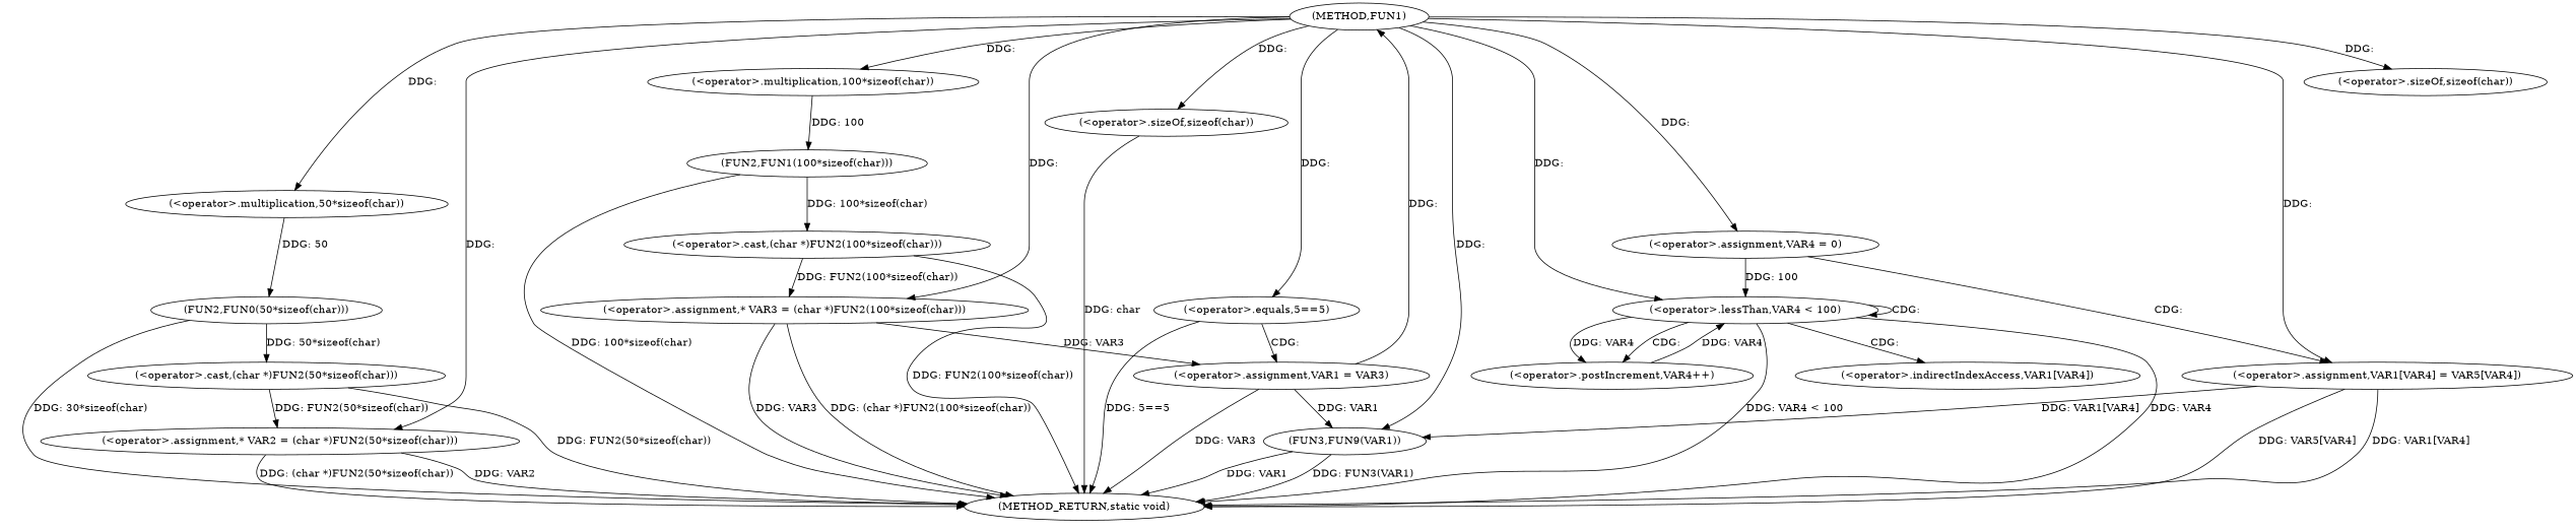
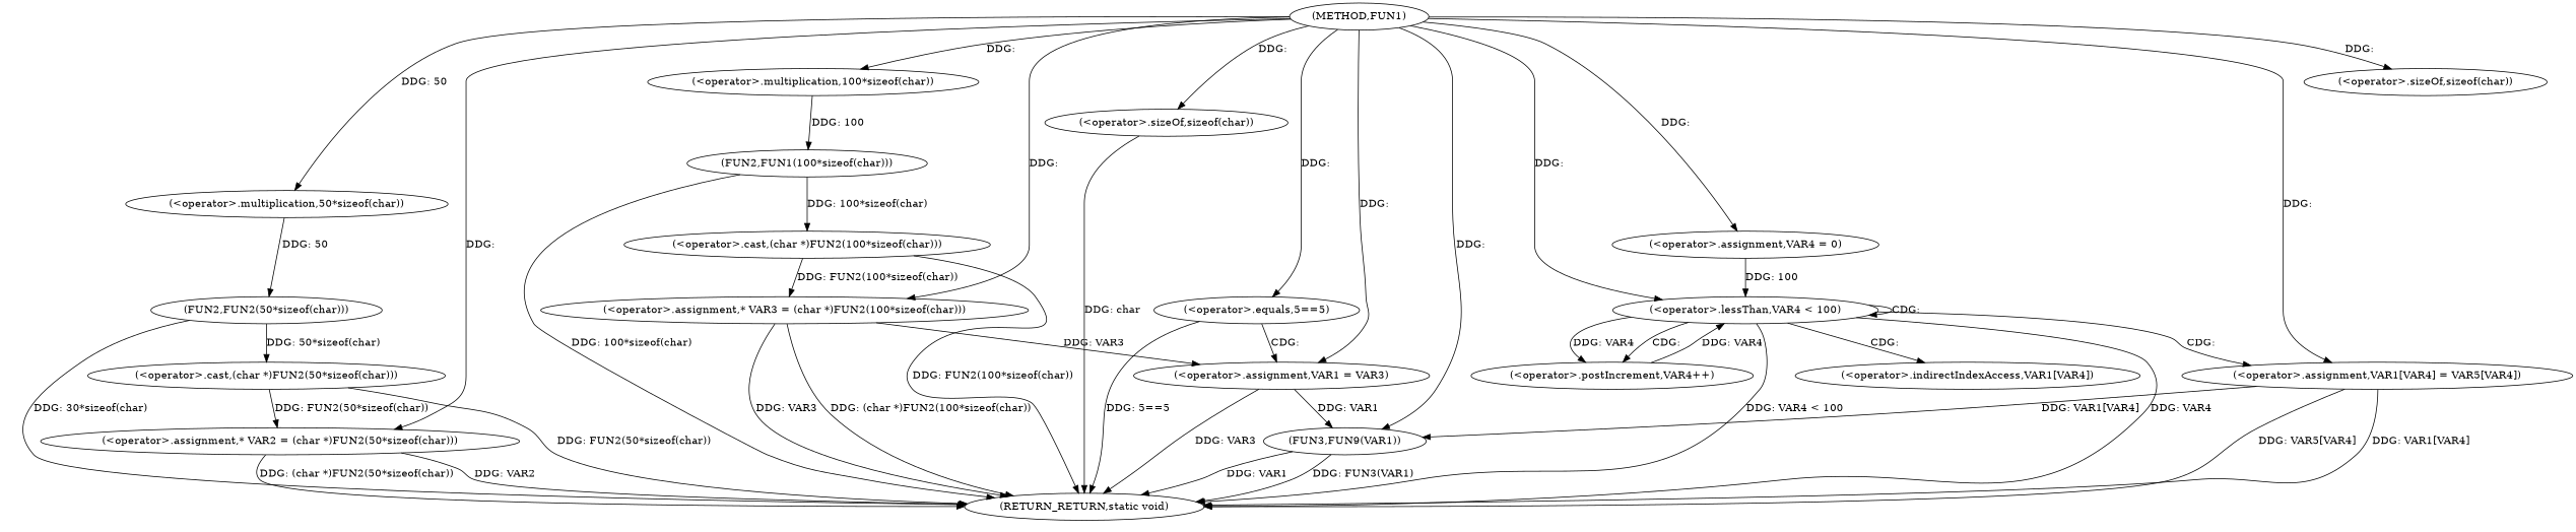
  digraph {
    n1 [label="(METHOD,FUN1)"]
    n2 [label="(<operator>.assignment,* VAR2 = (char *)FUN2(50*sizeof(char)))"]
    n3 [label="(<operator>.multiplication,50*sizeof(char))"]
    n4 [label="(<operator>.sizeOf,sizeof(char))"]
    n5 [label="(<operator>.assignment,* VAR3 = (char *)FUN2(100*sizeof(char)))"]
    n6 [label="(<operator>.multiplication,100*sizeof(char))"]
    n7 [label="(<operator>.sizeOf,sizeof(char))"]
    n8 [label="(<operator>.equals,5==5)"]
    n9 [label="(<operator>.assignment,VAR1 = VAR3)"]
    n10 [label="(<operator>.assignment,VAR4 = 0)"]
    n11 [label="(<operator>.lessThan,VAR4 < 100)"]
    n12 [label="(FUN3,FUN9(VAR1))"]
    n13 [label="(<operator>.assignment,VAR1[VAR4] = VAR5[VAR4])"]
-   n14 [label="(METHOD_RETURN,static void)"]
-   n15 [label="(FUN2,FUN0(50*sizeof(char)))"]
+   n14 [label="(RETURN_RETURN,static void)"]
+   n15 [label="(FUN2,FUN2(50*sizeof(char)))"]
    n16 [label="(FUN2,FUN1(100*sizeof(char)))"]
    n17 [label="(<operator>.postIncrement,VAR4++)"]
    n18 [label="(<operator>.indirectIndexAccess,VAR1[VAR4])"]
    n19 [label="(<operator>.cast,(char *)FUN2(50*sizeof(char)))"]
    n20 [label="(<operator>.cast,(char *)FUN2(100*sizeof(char)))"]
    n1 -> n2 [label="DDG: "]
-   n1 -> n3 [label="DDG: "]
+   n1 -> n3 [label="DDG: 50"]
    n1 -> n4 [label="DDG: "]
    n1 -> n5 [label="DDG: "]
    n1 -> n6 [label="DDG: "]
    n1 -> n7 [label="DDG: "]
    n1 -> n8 [label="DDG: "]
-   n9 -> n1 [label="DDG: "]
+   n1 -> n9 [label="DDG: "]
    n1 -> n10 [label="DDG: "]
    n1 -> n11 [label="DDG: "]
    n1 -> n12 [label="DDG: "]
    n1 -> n13 [label="DDG: "]
    n2 -> n14 [label="DDG: VAR2"]
    n2 -> n14 [label="DDG: (char *)FUN2(50*sizeof(char))"]
    n3 -> n15 [label="DDG: 50"]
    n5 -> n9 [label="DDG: VAR3"]
    n5 -> n14 [label="DDG: (char *)FUN2(100*sizeof(char))"]
    n5 -> n14 [label="DDG: VAR3"]
    n6 -> n16 [label="DDG: 100"]
    n7 -> n14 [label="DDG: char"]
    n8 -> n9 [label="CDG: "]
    n8 -> n14 [label="DDG: 5==5"]
    n9 -> n12 [label="DDG: VAR1"]
    n9 -> n14 [label="DDG: VAR3"]
    n10 -> n11 [label="DDG: 100"]
    n11 -> n11 [label="CDG: "]
-   n10 -> n13 [label="CDG: "]
+   n11 -> n13 [label="CDG: "]
    n11 -> n14 [label="DDG: VAR4"]
    n11 -> n14 [label="DDG: VAR4 < 100"]
    n11 -> n17 [label="DDG: VAR4"]
    n11 -> n17 [label="CDG: "]
    n11 -> n18 [label="CDG: "]
    n12 -> n14 [label="DDG: FUN3(VAR1)"]
    n12 -> n14 [label="DDG: VAR1"]
    n13 -> n12 [label="DDG: VAR1[VAR4]"]
    n13 -> n14 [label="DDG: VAR5[VAR4]"]
    n13 -> n14 [label="DDG: VAR1[VAR4]"]
    n15 -> n14 [label="DDG: 30*sizeof(char)"]
    n15 -> n19 [label="DDG: 50*sizeof(char)"]
    n16 -> n14 [label="DDG: 100*sizeof(char)"]
    n16 -> n20 [label="DDG: 100*sizeof(char)"]
    n17 -> n11 [label="DDG: VAR4"]
    n19 -> n2 [label="DDG: FUN2(50*sizeof(char))"]
    n19 -> n14 [label="DDG: FUN2(50*sizeof(char))"]
    n20 -> n5 [label="DDG: FUN2(100*sizeof(char))"]
    n20 -> n14 [label="DDG: FUN2(100*sizeof(char))"]
  }
